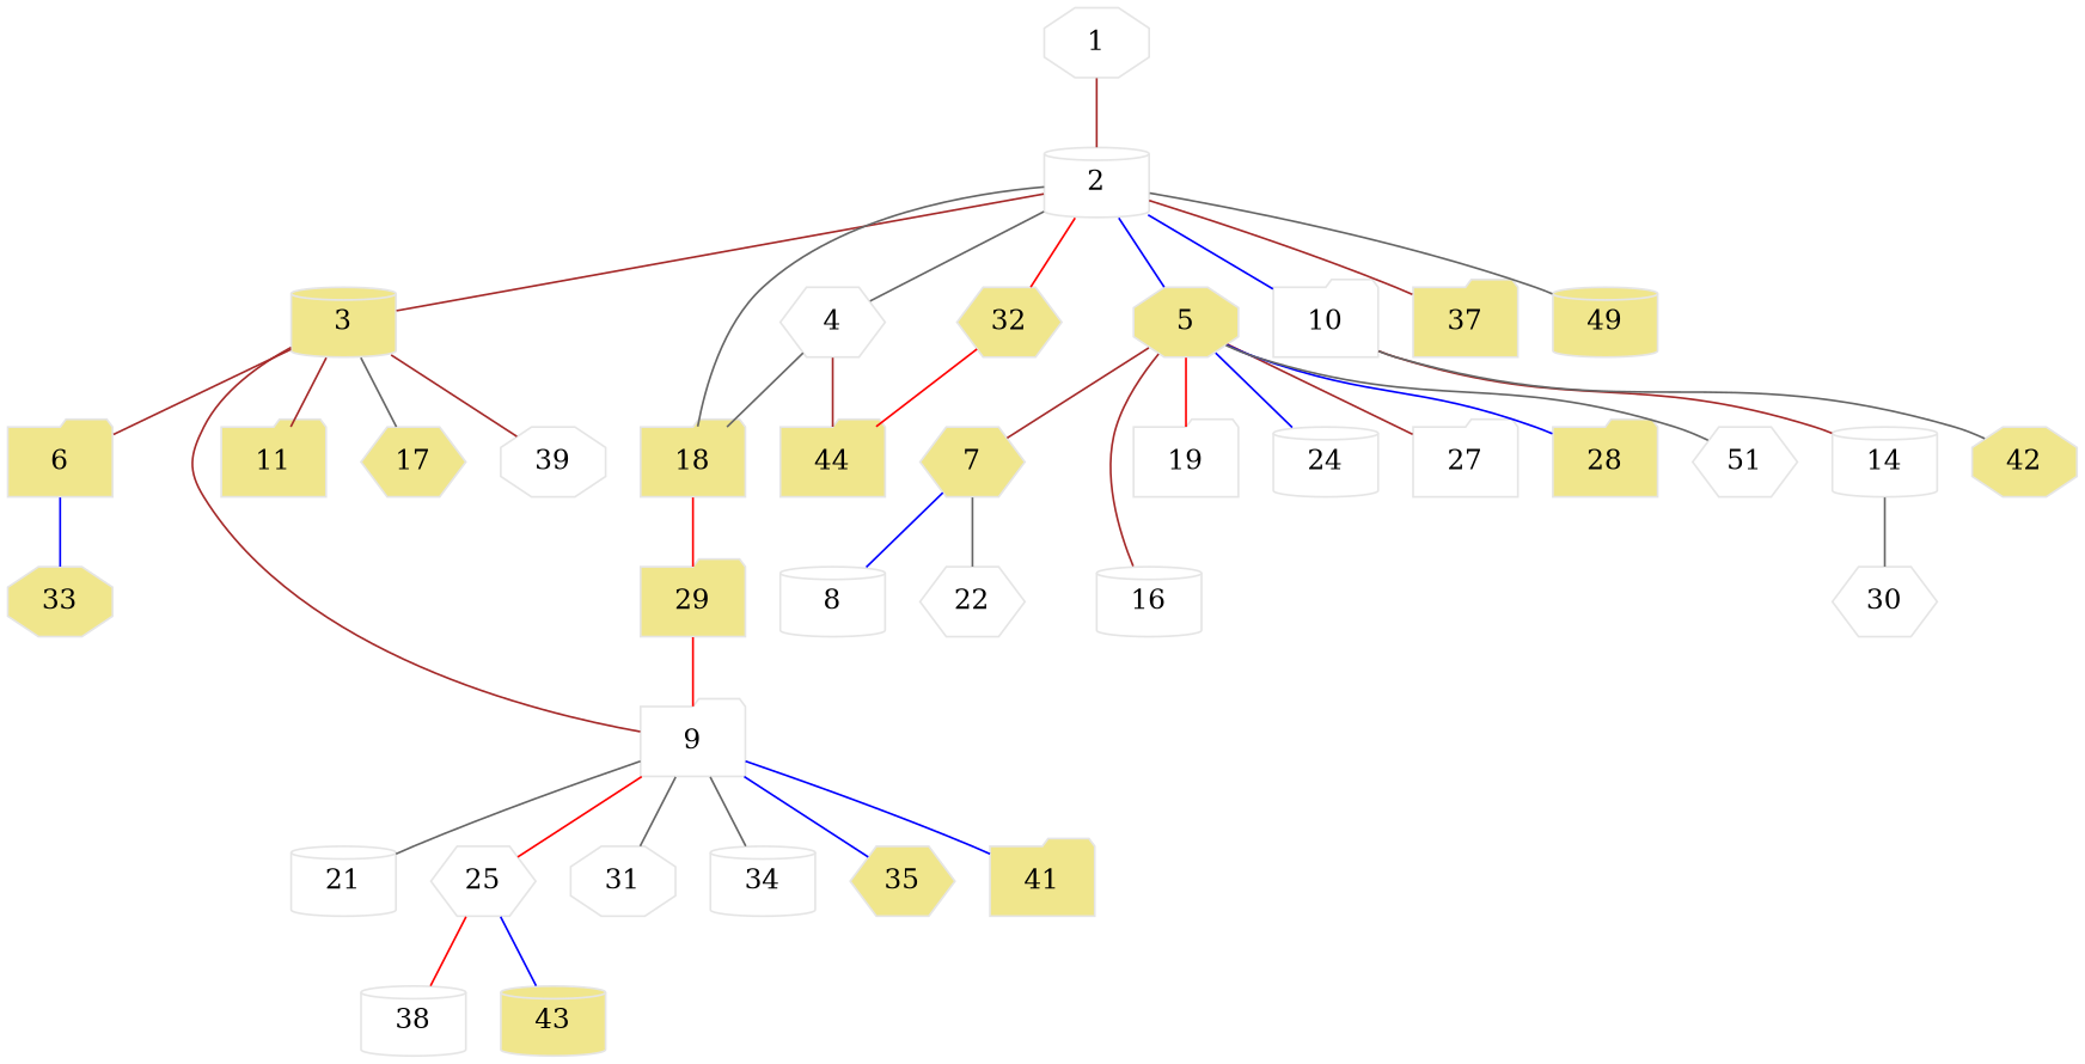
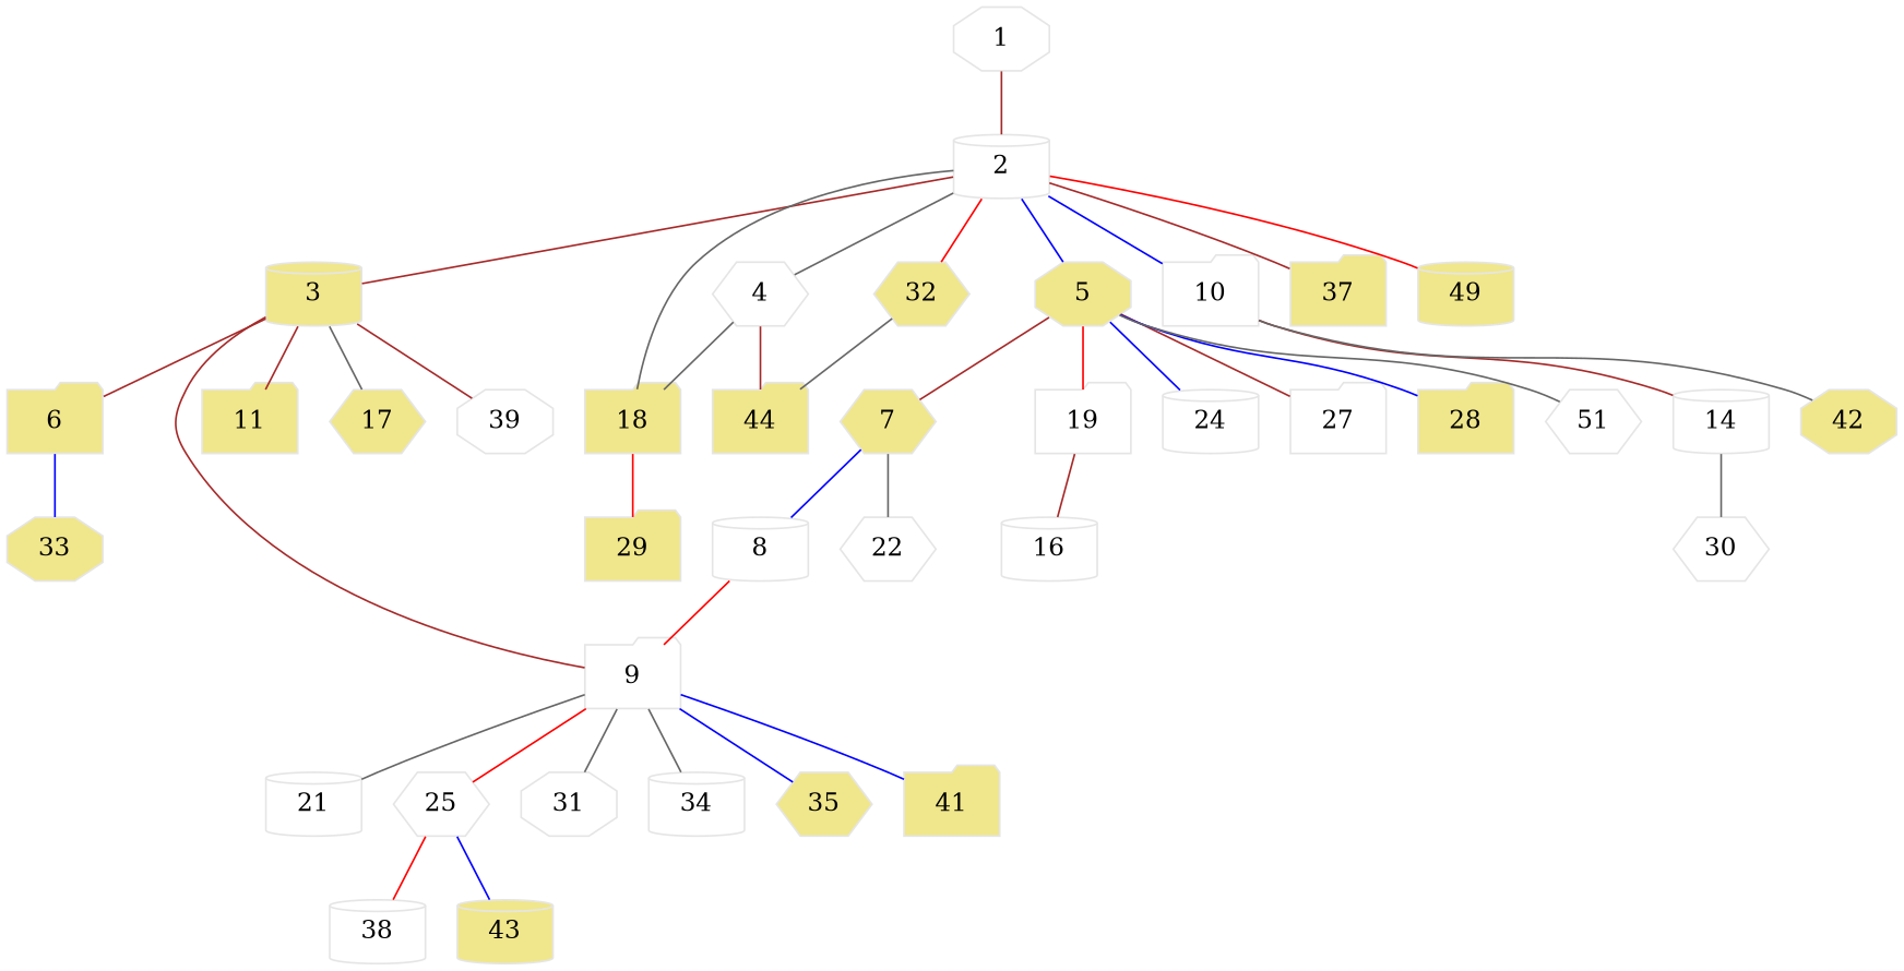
  graph {
    node [color=gray90 fillcolor=white shape=folder style=filled]
    edge [color=brown]
    2 [shape=cylinder super="+15"]
    3 [fillcolor=khaki shape=cylinder super="+53"]
    4 [shape=hexagon]
    5 [fillcolor=khaki shape=octagon super="+12"]
    10 [super="+47"]
    18 [fillcolor=khaki super="+40"]
    32 [fillcolor=khaki shape=hexagon]
    37 [fillcolor=khaki]
    49 [fillcolor=khaki shape=cylinder]
    1 [shape=octagon]
    6 [fillcolor=khaki super="+46"]
    9 [super="+20"]
    11 [fillcolor=khaki]
    17 [fillcolor=khaki shape=hexagon]
    39 [shape=octagon]
    44 [fillcolor=khaki super="+52"]
    7 [fillcolor=khaki shape=hexagon super="+48"]
    16 [shape=cylinder]
    19
    24 [shape=cylinder]
    27
    28 [fillcolor=khaki super="+36"]
    51 [shape=hexagon]
    14 [shape=cylinder]
    42 [fillcolor=khaki shape=octagon]
    29 [fillcolor=khaki]
    33 [fillcolor=khaki shape=octagon]
    21 [shape=cylinder super="+23"]
    25 [shape=hexagon super="+45"]
    31 [shape=octagon]
    34 [shape=cylinder]
    35 [fillcolor=khaki shape=hexagon]
    41 [fillcolor=khaki]
    8 [shape=cylinder]
    22 [shape=hexagon]
    38 [shape=cylinder]
    43 [fillcolor=khaki shape=cylinder]
    30 [shape=hexagon super="+50"]
    2 -- 3
    2 -- 4 [color=gray40]
    2 -- 5 [color=blue]
    2 -- 10 [color=blue]
    2 -- 18 [color=gray40]
    2 -- 32 [color=red]
    2 -- 37
-   2 -- 49 [color=gray40]
+   2 -- 49 [color=red]
    3 -- 6
    3 -- 9
    3 -- 11
    3 -- 17 [color=gray40]
    3 -- 39
    4 -- 18 [color=gray40]
    4 -- 44
    5 -- 7
-   5 -- 16
+   19 -- 16
    5 -- 19 [color=red]
    5 -- 24 [color=blue]
    5 -- 27
    5 -- 28 [color=blue]
    5 -- 51 [color=gray40]
    10 -- 14
    10 -- 42 [color=gray40]
    18 -- 29 [color=red]
-   32 -- 44 [color=red]
+   32 -- 44 [color=gray40]
    1 -- 2
    6 -- 33 [color=blue]
    9 -- 21 [color=gray40]
    9 -- 25 [color=red]
    9 -- 31 [color=gray40]
    9 -- 34 [color=gray40]
    9 -- 35 [color=blue]
    9 -- 41 [color=blue]
    7 -- 8 [color=blue]
    7 -- 22 [color=gray40]
    14 -- 30 [color=gray40]
    25 -- 38 [color=red]
    25 -- 43 [color=blue]
-   29 -- 9 [color=red]
+   8 -- 9 [color=red]
  }
